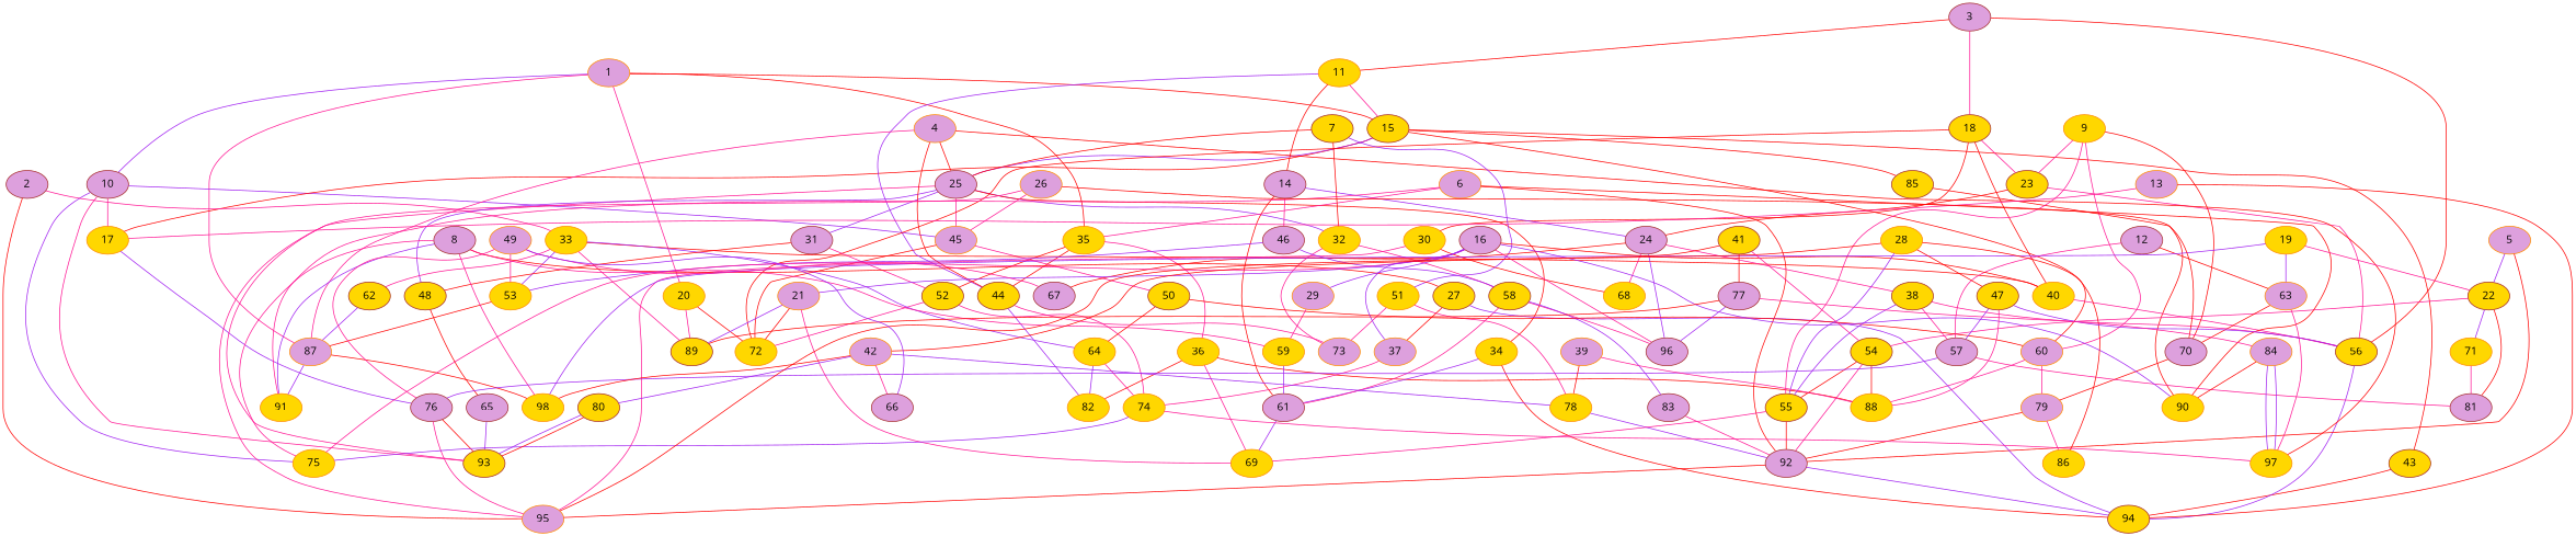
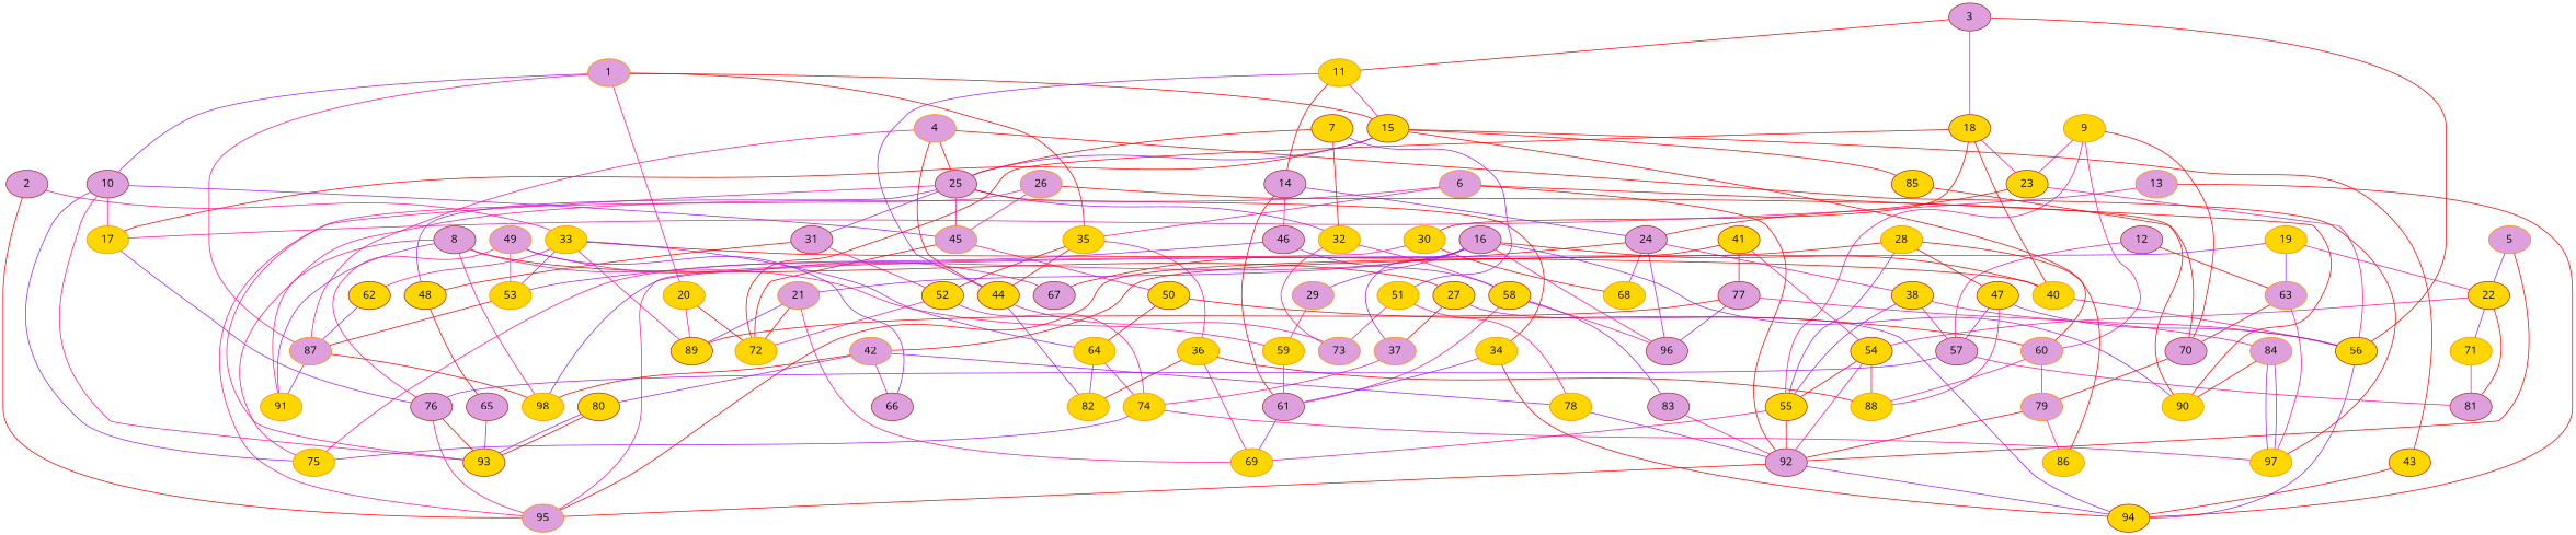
  graph {
    fontname="Open Sans"
    node [color=darkorange fillcolor=gold fontname="Open Sans" style=filled]
    edge [color=deeppink fontname="Open Sans"]
    1 [fillcolor=plum]
    10 [color=brown fillcolor=plum]
    15 [color=brown]
    20
    35
    87 [fillcolor=plum]
    75
    17
    45 [fillcolor=plum]
    93 [color=brown]
    25 [color=brown fillcolor=plum]
    60 [fillcolor=plum]
    43 [color=brown]
    85 [color=brown]
    72
    89 [color=brown]
    44 [color=brown]
    52 [color=brown]
    36
    91
    98
    2 [color=brown fillcolor=plum]
    33
    95 [fillcolor=plum]
    40
    62 [color=brown]
    53
    64
    3 [color=brown fillcolor=plum]
    11
    18 [color=brown]
    56 [color=brown]
    14 [color=brown fillcolor=plum]
    23 [color=brown]
    30
    94 [color=brown]
    4 [fillcolor=plum]
    97
    32
    31 [color=brown fillcolor=plum]
    34
    48 [color=brown]
    73 [fillcolor=plum]
    82
    5 [fillcolor=plum]
    22 [color=brown]
    92 [color=brown fillcolor=plum]
    54 [color=brown]
    71
    81 [color=brown fillcolor=plum]
    6 [fillcolor=plum]
    90
    7 [color=brown]
    51
    58 [color=brown]
    78
    8 [color=brown fillcolor=plum]
    27 [color=brown]
    59
    37 [fillcolor=plum]
    61 [color=brown fillcolor=plum]
    9
    55 [color=brown]
    70 [color=brown fillcolor=plum]
    24 [color=brown fillcolor=plum]
    69
    88
    79 [fillcolor=plum]
    76 [color=brown fillcolor=plum]
    50 [color=brown]
    46 [color=brown fillcolor=plum]
    12 [color=brown fillcolor=plum]
    57 [color=brown fillcolor=plum]
    63 [fillcolor=plum]
    13 [fillcolor=plum]
    96 [color=brown fillcolor=plum]
    38 [color=brown]
    67 [color=brown fillcolor=plum]
    68
    16 [color=brown fillcolor=plum]
    21 [fillcolor=plum]
    29 [fillcolor=plum]
    74
    19
    65 [color=brown fillcolor=plum]
    26 [fillcolor=plum]
    28
    42 [fillcolor=plum]
    47 [color=brown]
    86
    66 [color=brown fillcolor=plum]
    80 [color=brown]
    83 [color=brown fillcolor=plum]
-   39 [fillcolor=plum]
    41 [color=brown]
    77 [color=brown fillcolor=plum]
    84 [fillcolor=plum]
    49 [fillcolor=plum]
    1 -- 10 [color=purple]
    1 -- 15 [color=red]
    1 -- 20
    1 -- 35 [color=red]
    1 -- 87
    10 -- 75 [color=purple]
    10 -- 17
    10 -- 45 [color=purple]
    10 -- 93
    15 -- 17 [color=red]
    15 -- 25 [color=purple]
    15 -- 60 [color=red]
    15 -- 43 [color=red]
    15 -- 85 [color=red]
    20 -- 72 [color=red]
    20 -- 89
    35 -- 44 [color=red]
    35 -- 52 [color=red]
    35 -- 36
    87 -- 91 [color=purple]
    87 -- 98 [color=red]
    17 -- 76 [color=purple]
    45 -- 72 [color=red]
    45 -- 50
    25 -- 45
    25 -- 93
    25 -- 32 [color=purple]
    25 -- 31 [color=purple]
    25 -- 34 [color=red]
    25 -- 48 [color=purple]
    60 -- 88
    60 -- 79
    43 -- 94 [color=red]
    85 -- 90 [color=red]
    44 -- 73
    44 -- 82 [color=purple]
    52 -- 72
    52 -- 74
    36 -- 82 [color=red]
    36 -- 69
    36 -- 88 [color=red]
    2 -- 33
    2 -- 95 [color=red]
    33 -- 89
    33 -- 40 [color=red]
    33 -- 62
    33 -- 53 [color=purple]
    33 -- 64 [color=purple]
    40 -- 56
    62 -- 87 [color=purple]
    53 -- 87 [color=red]
    64 -- 82 [color=purple]
    64 -- 74
    3 -- 11 [color=red]
    3 -- 18
    3 -- 56 [color=red]
    11 -- 15
    11 -- 44 [color=purple]
    11 -- 14 [color=red]
    18 -- 72 [color=red]
    18 -- 40 [color=red]
    18 -- 23
    18 -- 30 [color=red]
    56 -- 94 [color=purple]
    14 -- 61 [color=red]
    14 -- 24 [color=purple]
    14 -- 46
    23 -- 56
    23 -- 24 [color=red]
    30 -- 95
    30 -- 68 [color=red]
    4 -- 87
    4 -- 25 [color=red]
    4 -- 44 [color=red]
    4 -- 97 [color=red]
    32 -- 73
    32 -- 58
    31 -- 52
    31 -- 48 [color=red]
    34 -- 94 [color=red]
    34 -- 61 [color=purple]
    48 -- 65 [color=red]
    5 -- 22 [color=purple]
    5 -- 92 [color=red]
    22 -- 54
    22 -- 71 [color=purple]
    22 -- 81 [color=red]
    92 -- 95 [color=red]
    92 -- 94 [color=purple]
    54 -- 92
    54 -- 55 [color=red]
    54 -- 88 [color=red]
    71 -- 81
    6 -- 35
    6 -- 91
    6 -- 92 [color=red]
    6 -- 90 [color=red]
    7 -- 25 [color=red]
    7 -- 32 [color=red]
    7 -- 51 [color=purple]
    51 -- 73
    51 -- 78
    58 -- 61
    58 -- 96
    58 -- 83 [color=purple]
    78 -- 92 [color=purple]
    8 -- 75
    8 -- 91 [color=purple]
    8 -- 98
    8 -- 27 [color=red]
    8 -- 59
    27 -- 94 [color=purple]
    27 -- 37 [color=red]
-   59 -- 61 [color=purple]
+   59 -- 61
    37 -- 74
    61 -- 69 [color=purple]
    9 -- 60
    9 -- 23
    9 -- 55
    9 -- 70 [color=red]
    55 -- 92 [color=red]
    55 -- 69
    70 -- 79 [color=red]
    24 -- 96 [color=purple]
    24 -- 38
    24 -- 67 [color=red]
    24 -- 68
    79 -- 92 [color=red]
    79 -- 86
    76 -- 93 [color=red]
    76 -- 95
    50 -- 60 [color=red]
    50 -- 64 [color=red]
    46 -- 53 [color=purple]
    46 -- 58 [color=purple]
    12 -- 57
    12 -- 63 [color=red]
    57 -- 81
    57 -- 76 [color=purple]
    63 -- 97
    63 -- 70 [color=red]
    13 -- 17
    13 -- 94 [color=red]
    38 -- 56
    38 -- 55 [color=purple]
    38 -- 57
    16 -- 75
    16 -- 40 [color=red]
    16 -- 90 [color=purple]
    16 -- 37 [color=purple]
    16 -- 96
    16 -- 21 [color=purple]
    16 -- 29 [color=purple]
    21 -- 72 [color=red]
    21 -- 89 [color=purple]
    21 -- 69
    29 -- 59
    74 -- 75 [color=purple]
    74 -- 97
    19 -- 98 [color=purple]
    19 -- 22
    19 -- 63 [color=purple]
    65 -- 93 [color=purple]
    26 -- 45
    26 -- 95
    26 -- 70 [color=red]
    28 -- 55 [color=purple]
    28 -- 42 [color=red]
    28 -- 47 [color=red]
    28 -- 86 [color=red]
    42 -- 98 [color=red]
    42 -- 78 [color=purple]
    42 -- 66
    42 -- 80 [color=purple]
    47 -- 56 [color=purple]
    47 -- 88
    47 -- 57 [color=purple]
    80 -- 93 [color=purple]
    80 -- 93 [color=red]
    83 -- 92
-   39 -- 78 [color=red]
-   39 -- 88
    41 -- 95 [color=red]
    41 -- 54
    41 -- 77 [color=red]
    77 -- 89 [color=red]
    77 -- 96 [color=purple]
    77 -- 84
    84 -- 97 [color=purple]
    84 -- 97 [color=purple]
    84 -- 90 [color=red]
    49 -- 53
    49 -- 76
    49 -- 67
    49 -- 66 [color=purple]
  }
